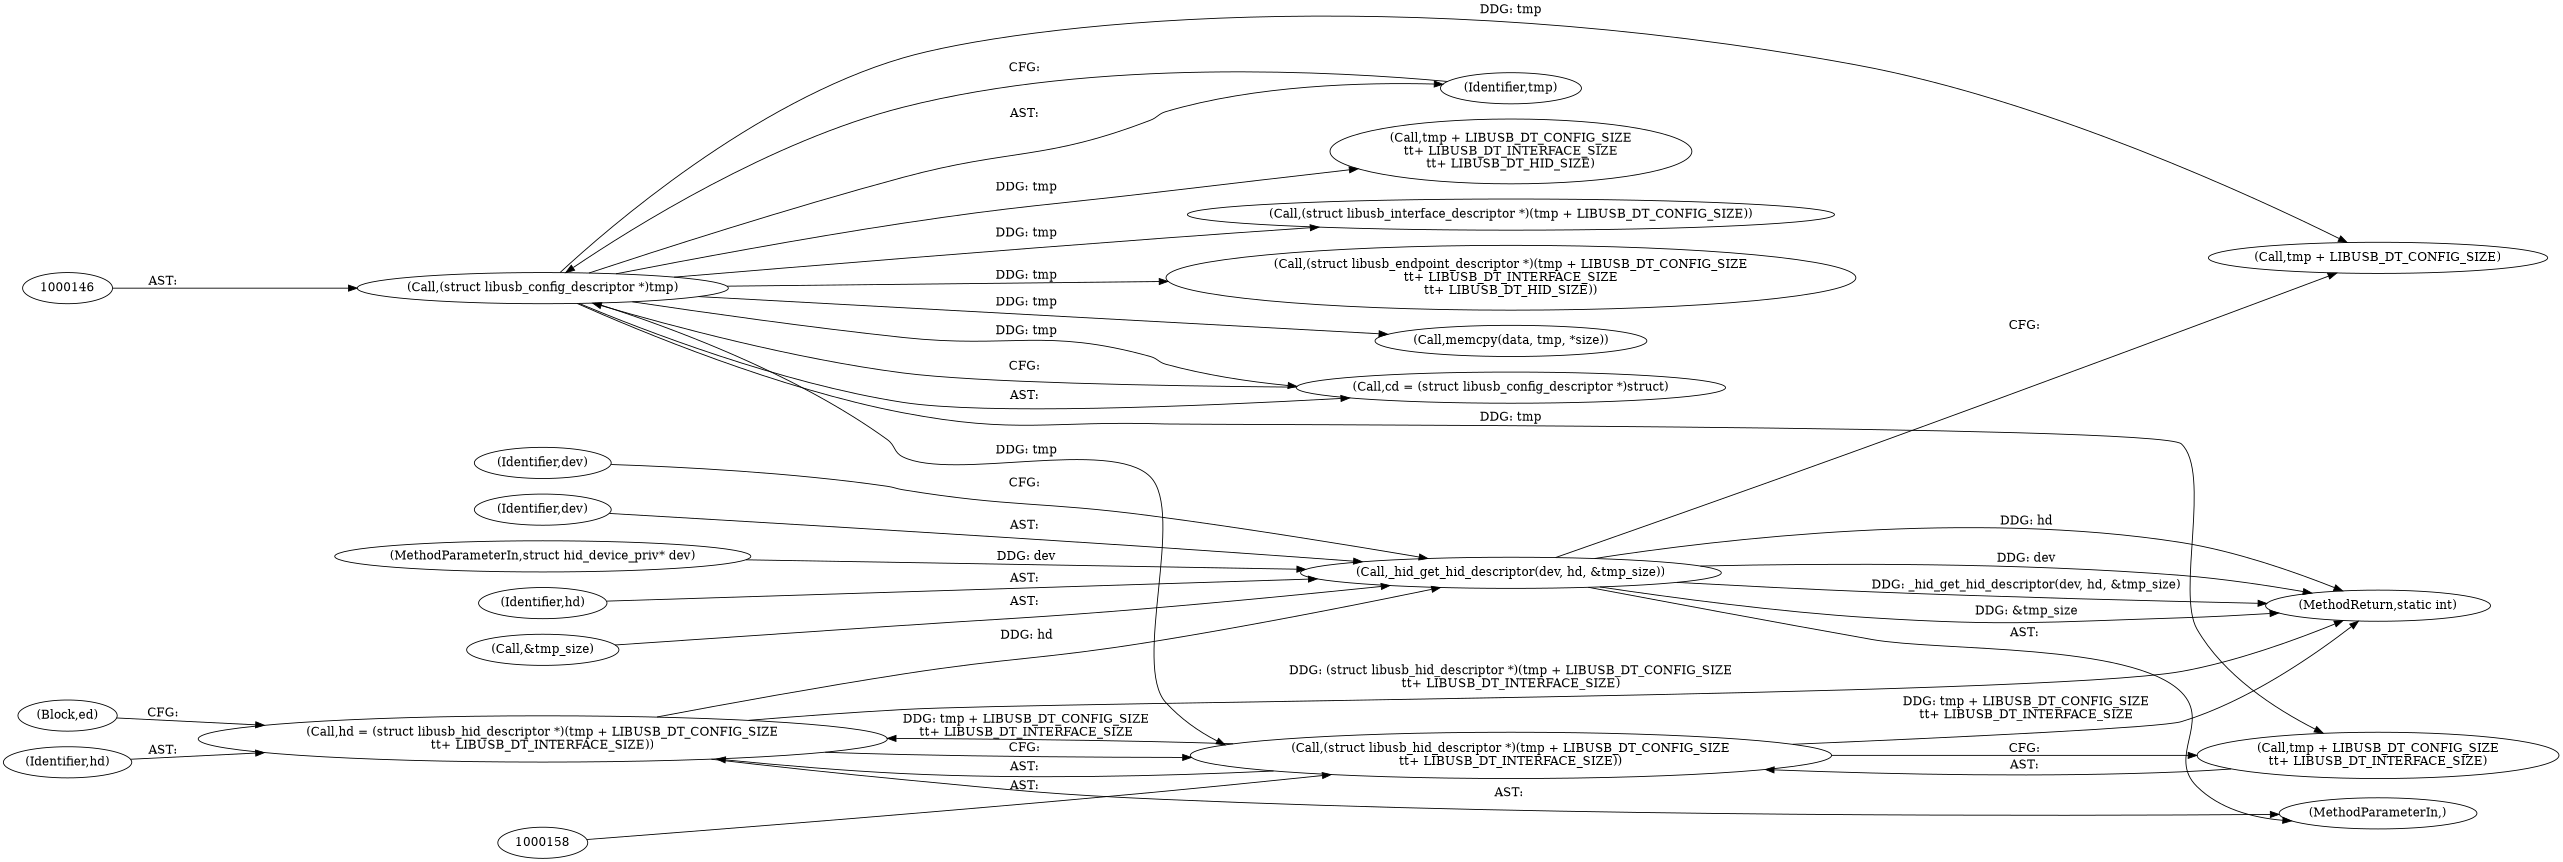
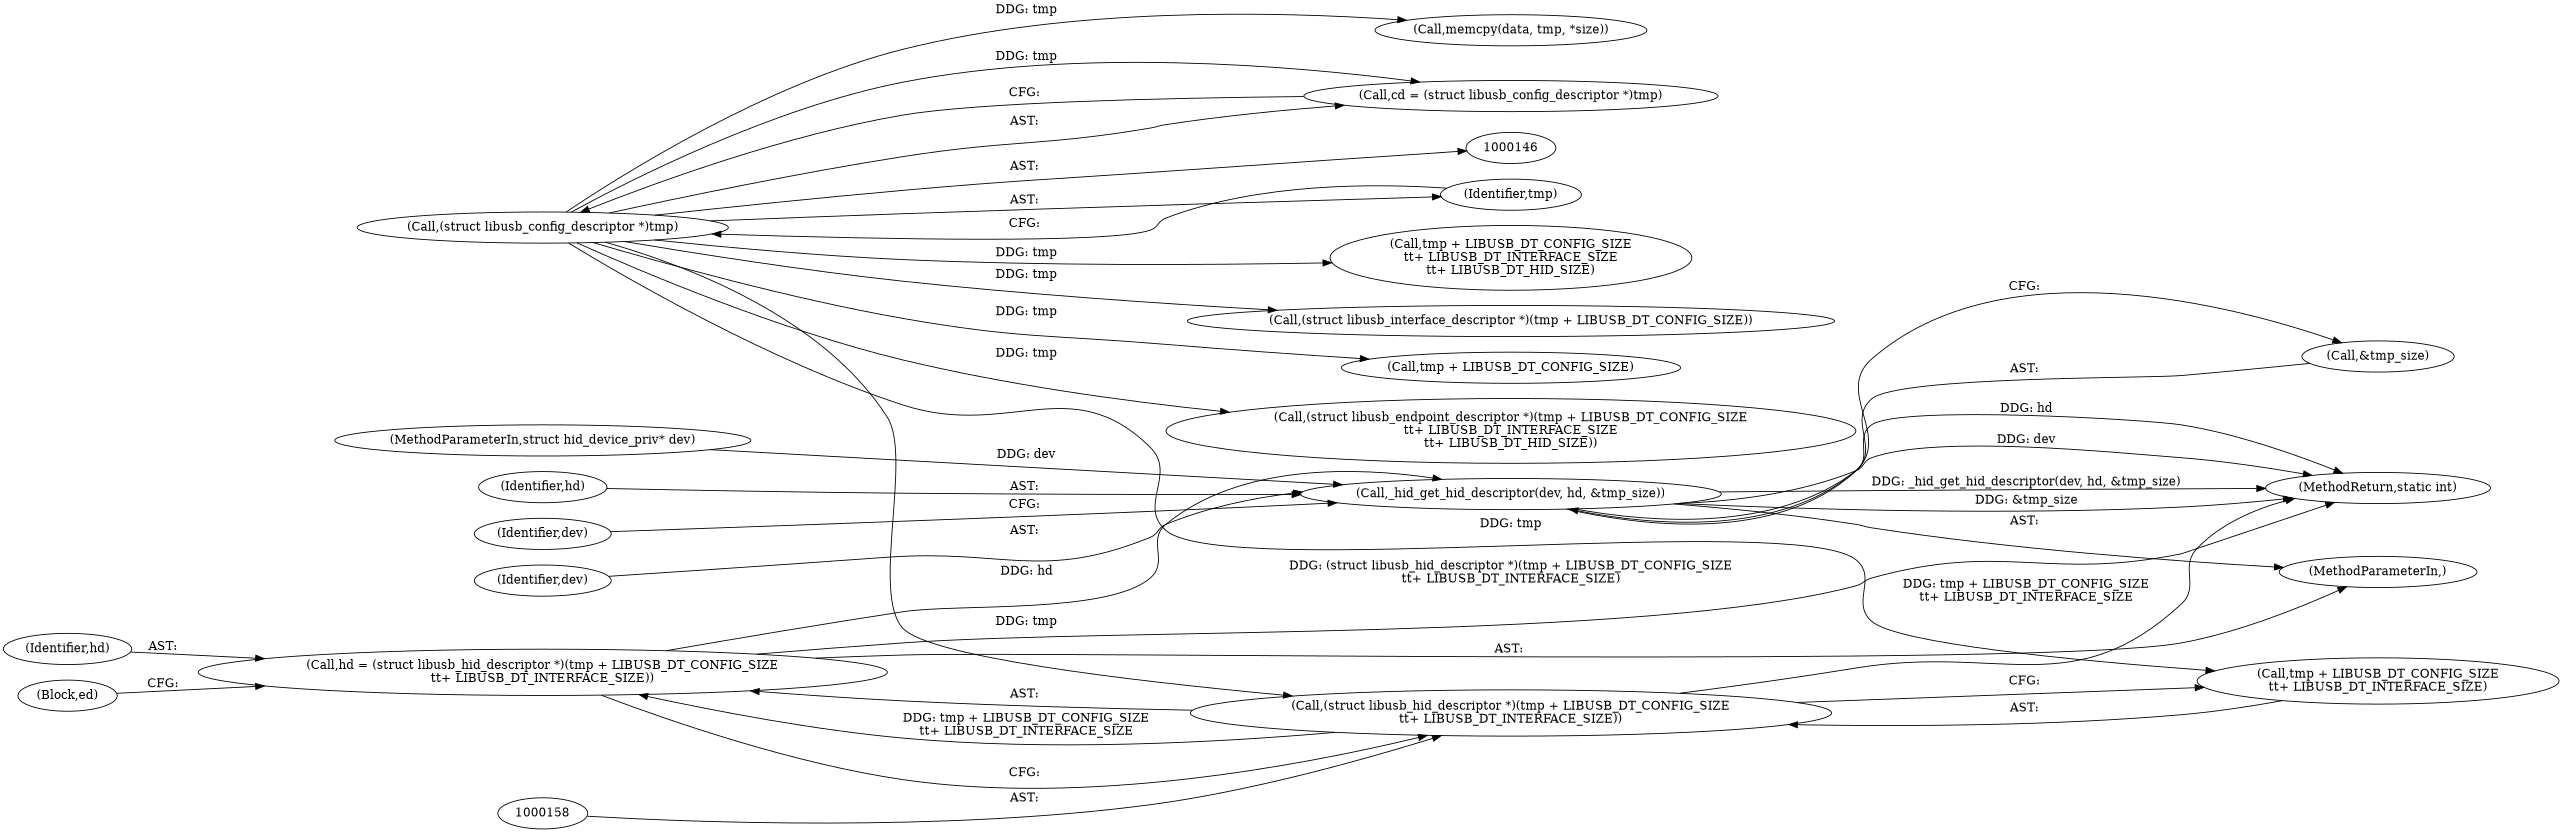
  digraph {
    fontname="DejaVu Serif"
    rankdir=LR
    node [fontname="DejaVu Serif"]
    edge [fontname="DejaVu Serif"]
    n1 [label="(Call,hd = (struct libusb_hid_descriptor *)(tmp + LIBUSB_DT_CONFIG_SIZE\n\t\t+ LIBUSB_DT_INTERFACE_SIZE))"]
    n2 [label="(Call,(struct libusb_hid_descriptor *)(tmp + LIBUSB_DT_CONFIG_SIZE\n\t\t+ LIBUSB_DT_INTERFACE_SIZE))"]
    n3 [label="(Call,_hid_get_hid_descriptor(dev, hd, &tmp_size))"]
    n4 [label="(MethodParameterIn,)"]
    n5 [label="(MethodReturn,static int)"]
    n6 [label="(Call,tmp + LIBUSB_DT_CONFIG_SIZE\n\t\t+ LIBUSB_DT_INTERFACE_SIZE)"]
    n7 [label="(Call,&tmp_size)"]
    n8 [label="(Call,(struct libusb_config_descriptor *)tmp)"]
    n9 [label="(Identifier,tmp)"]
    n10 [label="(Call,tmp + LIBUSB_DT_CONFIG_SIZE\n\t\t+ LIBUSB_DT_INTERFACE_SIZE\n\t\t+ LIBUSB_DT_HID_SIZE)"]
    n11 [label="(Call,(struct libusb_interface_descriptor *)(tmp + LIBUSB_DT_CONFIG_SIZE))"]
    n12 [label="(Call,tmp + LIBUSB_DT_CONFIG_SIZE)"]
    n13 [label="(Call,(struct libusb_endpoint_descriptor *)(tmp + LIBUSB_DT_CONFIG_SIZE\n\t\t+ LIBUSB_DT_INTERFACE_SIZE\n\t\t+ LIBUSB_DT_HID_SIZE))"]
    n14 [label="(Call,memcpy(data, tmp, *size))"]
-   n15 [label="(Call,cd = (struct libusb_config_descriptor *)struct)"]
+   n15 [label="(Call,cd = (struct libusb_config_descriptor *)tmp)"]
    n16 [label="(Identifier,dev)"]
    n17 [label="(Identifier,dev)"]
    n18 [label="(Identifier,hd)"]
    n19 [label="(MethodParameterIn,struct hid_device_priv* dev)"]
    n20 [label="(Identifier,hd)"]
    n21 [label="(Block,ed)"]
    1000158
    1000146
    n1 -> n2 [label="CFG: "]
    n1 -> n3 [label="DDG: hd"]
    n1 -> n4 [label="AST: "]
    n1 -> n5 [label="DDG: (struct libusb_hid_descriptor *)(tmp + LIBUSB_DT_CONFIG_SIZE\n\t\t+ LIBUSB_DT_INTERFACE_SIZE)"]
    n2 -> n1 [label="AST: "]
    n2 -> n1 [label="DDG: tmp + LIBUSB_DT_CONFIG_SIZE\n\t\t+ LIBUSB_DT_INTERFACE_SIZE"]
    n2 -> n5 [label="DDG: tmp + LIBUSB_DT_CONFIG_SIZE\n\t\t+ LIBUSB_DT_INTERFACE_SIZE"]
    n2 -> n6 [label="CFG: "]
    n3 -> n4 [label="AST: "]
    n3 -> n5 [label="DDG: hd"]
    n3 -> n5 [label="DDG: dev"]
    n3 -> n5 [label="DDG: _hid_get_hid_descriptor(dev, hd, &tmp_size)"]
    n3 -> n5 [label="DDG: &tmp_size"]
-   n3 -> n12 [label="CFG: "]
+   n3 -> n7 [label="CFG: "]
    n6 -> n2 [label="AST: "]
    n7 -> n3 [label="AST: "]
    n8 -> n2 [label="DDG: tmp"]
    n8 -> n6 [label="DDG: tmp"]
    n8 -> n9 [label="AST: "]
    n8 -> n10 [label="DDG: tmp"]
    n8 -> n11 [label="DDG: tmp"]
    n8 -> n12 [label="DDG: tmp"]
    n8 -> n13 [label="DDG: tmp"]
    n8 -> n14 [label="DDG: tmp"]
    n8 -> n15 [label="AST: "]
    n8 -> n15 [label="DDG: tmp"]
    n9 -> n8 [label="CFG: "]
    n15 -> n8 [label="CFG: "]
    n16 -> n3 [label="CFG: "]
    n17 -> n3 [label="AST: "]
    n18 -> n1 [label="AST: "]
    n19 -> n3 [label="DDG: dev"]
    n20 -> n3 [label="AST: "]
    n21 -> n1 [label="CFG: "]
    1000158 -> n2 [label="AST: "]
-   1000146 -> n8 [label="AST: "]
+   n8 -> 1000146 [label="AST: "]
  }
